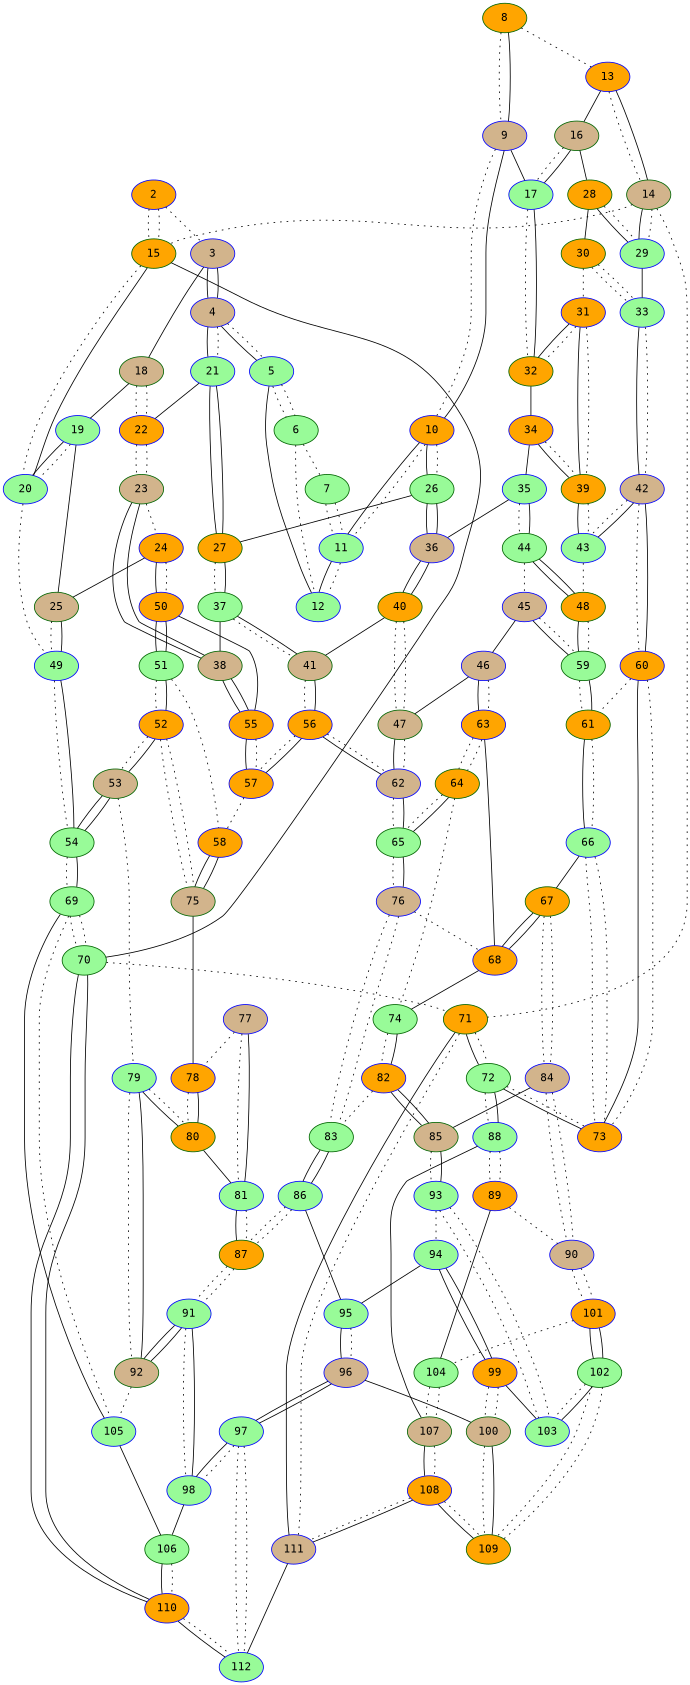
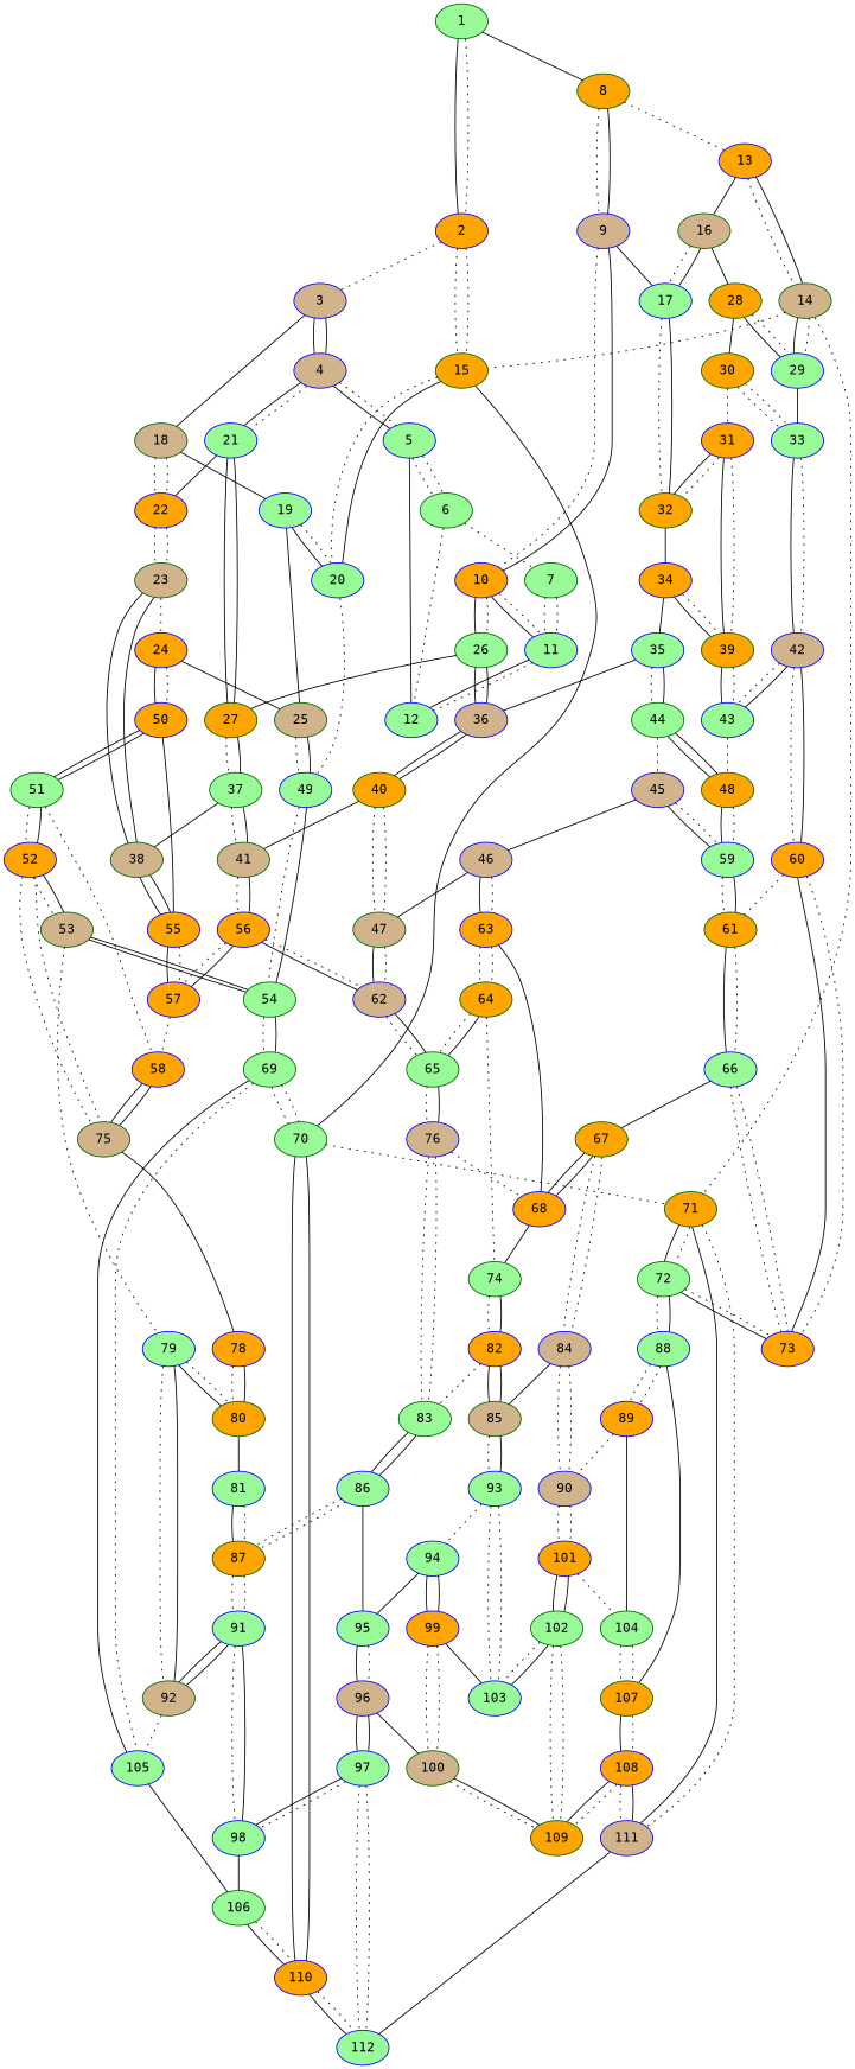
  graph {
    fontname="DejaVu Sans Mono"
    node [color=blue fillcolor=palegreen fontname="DejaVu Sans Mono" style=filled]
    edge [fontname="DejaVu Sans Mono" style=solid]
+   1 [color=darkgreen]
    2 [fillcolor=orange]
    8 [color=darkgreen fillcolor=orange]
    3 [fillcolor=tan]
    15 [color=darkgreen fillcolor=orange]
    9 [fillcolor=tan]
    13 [fillcolor=orange]
    4 [fillcolor=tan]
    18 [color=darkgreen fillcolor=tan]
    20
    70 [color=darkgreen]
    5
    21
    19
    22 [fillcolor=orange]
    6 [color=darkgreen]
    12
    27 [color=darkgreen fillcolor=orange]
    7 [color=darkgreen]
    11
    10 [fillcolor=orange]
    17
    14 [color=darkgreen fillcolor=tan]
    16 [color=darkgreen fillcolor=tan]
    26 [color=darkgreen]
    32 [color=darkgreen fillcolor=orange]
    36 [fillcolor=tan]
    29
    71 [color=darkgreen fillcolor=orange]
    28 [color=darkgreen fillcolor=orange]
    33
    72 [color=darkgreen]
    111 [fillcolor=tan]
    49
    110 [fillcolor=orange]
    30 [color=darkgreen fillcolor=orange]
    34 [fillcolor=orange]
    25 [color=darkgreen fillcolor=tan]
    23 [color=darkgreen fillcolor=tan]
    54 [color=darkgreen]
    37 [color=darkgreen]
    24 [fillcolor=orange]
    38 [color=darkgreen fillcolor=tan]
    50 [fillcolor=orange]
    55 [fillcolor=orange]
    51 [color=darkgreen]
    40 [color=darkgreen fillcolor=orange]
    41 [color=darkgreen fillcolor=tan]
    31 [fillcolor=orange]
    42 [fillcolor=tan]
    39 [color=darkgreen fillcolor=orange]
    43
    35
    60 [fillcolor=orange]
    44 [color=darkgreen]
    48 [color=darkgreen fillcolor=orange]
    45 [fillcolor=tan]
    47 [color=darkgreen fillcolor=tan]
    56 [fillcolor=orange]
    57 [fillcolor=orange]
    62 [fillcolor=tan]
    61 [color=darkgreen fillcolor=orange]
    73 [fillcolor=orange]
-   59 [color=darkgreen]
+   59
    46 [fillcolor=tan]
    63 [fillcolor=orange]
    64 [color=darkgreen fillcolor=orange]
    68 [fillcolor=orange]
    65 [color=darkgreen]
    69 [color=darkgreen]
    52 [fillcolor=orange]
    58 [fillcolor=orange]
    53 [color=darkgreen fillcolor=tan]
    75 [color=darkgreen fillcolor=tan]
    79
    78 [fillcolor=orange]
    80 [color=darkgreen fillcolor=orange]
    92 [color=darkgreen fillcolor=tan]
    105
    66
    67 [color=darkgreen fillcolor=orange]
    76 [fillcolor=tan]
    74 [color=darkgreen]
    82 [fillcolor=orange]
    83 [color=darkgreen]
    84 [fillcolor=tan]
    85 [color=darkgreen fillcolor=tan]
    90 [fillcolor=tan]
    106 [color=darkgreen]
    112
    88
    89 [fillcolor=orange]
-   107 [color=darkgreen fillcolor=tan]
-   77 [fillcolor=tan]
+   107 [color=darkgreen fillcolor=orange]
    81
    86
    87 [color=darkgreen fillcolor=orange]
    91
    93
    95
    101 [fillcolor=orange]
    94
    103
    96 [fillcolor=tan]
    98
    104 [color=darkgreen]
    108 [fillcolor=orange]
    102 [color=darkgreen]
    99 [fillcolor=orange]
    100 [color=darkgreen fillcolor=tan]
    97
    109 [color=darkgreen fillcolor=orange]
+   1 -- 2
+   1 -- 2 [style=dotted]
+   1 -- 8
    2 -- 3 [style=dotted]
    2 -- 15 [style=dotted]
    2 -- 15 [style=dotted]
    8 -- 9 [style=dotted]
    8 -- 9
    8 -- 13 [style=dotted]
    3 -- 4
    3 -- 4
    3 -- 18
    15 -- 20 [style=dotted]
    15 -- 20
    15 -- 70
    9 -- 10 [style=dotted]
    9 -- 10
    9 -- 17
    13 -- 14 [style=dotted]
    13 -- 14
    13 -- 16
    4 -- 5
    4 -- 5 [style=dotted]
    4 -- 21
    4 -- 21 [style=dotted]
    18 -- 19
    18 -- 22 [style=dotted]
    18 -- 22 [style=dotted]
    20 -- 49 [style=dotted]
    70 -- 71 [style=dotted]
    70 -- 110
    70 -- 110
    5 -- 6 [style=dotted]
    5 -- 6 [style=dotted]
    5 -- 12
    21 -- 22
    21 -- 27
    21 -- 27
    19 -- 20
    19 -- 20 [style=dotted]
    19 -- 25
    22 -- 23 [style=dotted]
    22 -- 23 [style=dotted]
    6 -- 12 [style=dotted]
    6 -- 7 [style=dotted]
    27 -- 37 [style=dotted]
    27 -- 37
    7 -- 11 [style=dotted]
    7 -- 11 [style=dotted]
    11 -- 12
    11 -- 12 [style=dotted]
    10 -- 11
    10 -- 11 [style=dotted]
    10 -- 26
    10 -- 26 [style=dotted]
    17 -- 32 [style=dotted]
    17 -- 32
    14 -- 15 [style=dotted]
    14 -- 29
    14 -- 29 [style=dotted]
    14 -- 71 [style=dotted]
    16 -- 17 [style=dotted]
    16 -- 17
    16 -- 28
    26 -- 27
    26 -- 36
    26 -- 36
    32 -- 34
    36 -- 40
    36 -- 40
    29 -- 33
    71 -- 72
    71 -- 72 [style=dotted]
    71 -- 111
    71 -- 111 [style=dotted]
    28 -- 29
    28 -- 29 [style=dotted]
    28 -- 30
    33 -- 42
    33 -- 42 [style=dotted]
    72 -- 73
    72 -- 73 [style=dotted]
    72 -- 88 [style=dotted]
    72 -- 88
    111 -- 112
    49 -- 54 [style=dotted]
    49 -- 54
    110 -- 112
    110 -- 112 [style=dotted]
    30 -- 33 [style=dotted]
    30 -- 33 [style=dotted]
    30 -- 31 [style=dotted]
    34 -- 39
    34 -- 39 [style=dotted]
    34 -- 35
    25 -- 49 [style=dotted]
    25 -- 49
    23 -- 24 [style=dotted]
    23 -- 38
    23 -- 38
    54 -- 69 [style=dotted]
    54 -- 69
    37 -- 38
    37 -- 41 [style=dotted]
    37 -- 41
    24 -- 25
    24 -- 50
    24 -- 50 [style=dotted]
    38 -- 55
    38 -- 55
    50 -- 55
    50 -- 51
    50 -- 51
    55 -- 57
    55 -- 57 [style=dotted]
    51 -- 52 [style=dotted]
    51 -- 52
    51 -- 58 [style=dotted]
    40 -- 41
    40 -- 47 [style=dotted]
    40 -- 47 [style=dotted]
    41 -- 56 [style=dotted]
    41 -- 56
    31 -- 32
    31 -- 32 [style=dotted]
    31 -- 39
    31 -- 39 [style=dotted]
    42 -- 43 [style=dotted]
    42 -- 43
    42 -- 60 [style=dotted]
    42 -- 60
    39 -- 43
    39 -- 43 [style=dotted]
    43 -- 48 [style=dotted]
    35 -- 36
    35 -- 44 [style=dotted]
    35 -- 44
    60 -- 61 [style=dotted]
    60 -- 73
    60 -- 73 [style=dotted]
    44 -- 48
    44 -- 48
    44 -- 45 [style=dotted]
    48 -- 59
    48 -- 59 [style=dotted]
    45 -- 59
    45 -- 59 [style=dotted]
    45 -- 46
    47 -- 62
    47 -- 62 [style=dotted]
    56 -- 57 [style=dotted]
    56 -- 57
    56 -- 62
    56 -- 62 [style=dotted]
    57 -- 58 [style=dotted]
    62 -- 65 [style=dotted]
    62 -- 65
    61 -- 66
    61 -- 66 [style=dotted]
    59 -- 61 [style=dotted]
    59 -- 61
    46 -- 47
    46 -- 63
    46 -- 63 [style=dotted]
    63 -- 64 [style=dotted]
    63 -- 64 [style=dotted]
    63 -- 68
    64 -- 65 [style=dotted]
    64 -- 65
    64 -- 74 [style=dotted]
    68 -- 74
    65 -- 76 [style=dotted]
    65 -- 76
    69 -- 70 [style=dotted]
    69 -- 70 [style=dotted]
    69 -- 105
    69 -- 105 [style=dotted]
    52 -- 53 [style=dotted]
    52 -- 53
    52 -- 75 [style=dotted]
    52 -- 75 [style=dotted]
    58 -- 75
    58 -- 75
    53 -- 54
    53 -- 54
    53 -- 79 [style=dotted]
    75 -- 78
    79 -- 80
    79 -- 80 [style=dotted]
    79 -- 92 [style=dotted]
    79 -- 92
    78 -- 80 [style=dotted]
    78 -- 80
    80 -- 81
    92 -- 105 [style=dotted]
    105 -- 106
    66 -- 73 [style=dotted]
    66 -- 73 [style=dotted]
    66 -- 67
    67 -- 68
    67 -- 68
    67 -- 84 [style=dotted]
    67 -- 84 [style=dotted]
    76 -- 68 [style=dotted]
    76 -- 83 [style=dotted]
    76 -- 83 [style=dotted]
    74 -- 82 [style=dotted]
    74 -- 82
    82 -- 83 [style=dotted]
    82 -- 85
    82 -- 85
    83 -- 86
    83 -- 86
    84 -- 85
    84 -- 90 [style=dotted]
    84 -- 90 [style=dotted]
    85 -- 93 [style=dotted]
    85 -- 93
    90 -- 101 [style=dotted]
    90 -- 101 [style=dotted]
    106 -- 110
    106 -- 110 [style=dotted]
    88 -- 89 [style=dotted]
    88 -- 89 [style=dotted]
    88 -- 107
    89 -- 90 [style=dotted]
    89 -- 104
    107 -- 108
    107 -- 108 [style=dotted]
-   77 -- 78 [style=dotted]
-   77 -- 81 [style=dotted]
-   77 -- 81
    81 -- 87
    81 -- 87 [style=dotted]
    86 -- 87 [style=dotted]
    86 -- 87 [style=dotted]
    86 -- 95
    87 -- 91 [style=dotted]
    87 -- 91 [style=dotted]
    91 -- 92
    91 -- 92
    91 -- 98 [style=dotted]
    91 -- 98
    93 -- 94 [style=dotted]
    93 -- 103 [style=dotted]
    93 -- 103 [style=dotted]
    95 -- 96
    95 -- 96 [style=dotted]
    101 -- 104 [style=dotted]
    101 -- 102
    101 -- 102
    94 -- 95
    94 -- 99
    94 -- 99
    96 -- 100
    96 -- 97
    96 -- 97
    98 -- 106
    104 -- 107 [style=dotted]
    104 -- 107 [style=dotted]
    108 -- 111 [style=dotted]
    108 -- 111
    108 -- 109
    108 -- 109 [style=dotted]
    102 -- 103 [style=dotted]
    102 -- 103
    102 -- 109 [style=dotted]
    102 -- 109 [style=dotted]
    99 -- 103
    99 -- 100 [style=dotted]
    99 -- 100 [style=dotted]
    100 -- 109 [style=dotted]
    100 -- 109
    97 -- 112 [style=dotted]
    97 -- 112 [style=dotted]
    97 -- 98
    97 -- 98 [style=dotted]
  }
